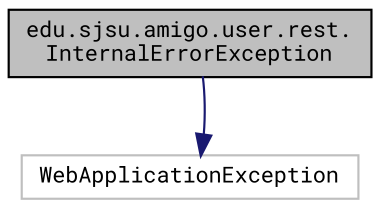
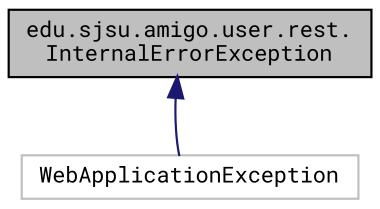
  digraph {
    fontname="Roboto Mono"
    node [fontname="Roboto Mono" fontsize=10 shape=record style=filled]
    n1 [color=black fillcolor=grey75 fontcolor=black height=0.2 label="edu.sjsu.amigo.user.rest.\lInternalErrorException" width=0.4]
    n2 [color=grey75 fillcolor=white height=0.2 label=WebApplicationException width=0.4]
-   n2 -> n1 [color=midnightblue dir=back fontname="Roboto Mono" fontsize=10 labelfontname=Helvetica labelfontsize=10 style=solid]
+   n1 -> n2 [color=midnightblue dir=back fontname="Roboto Mono" fontsize=10 labelfontname=Helvetica labelfontsize=10 style=solid]
  }
